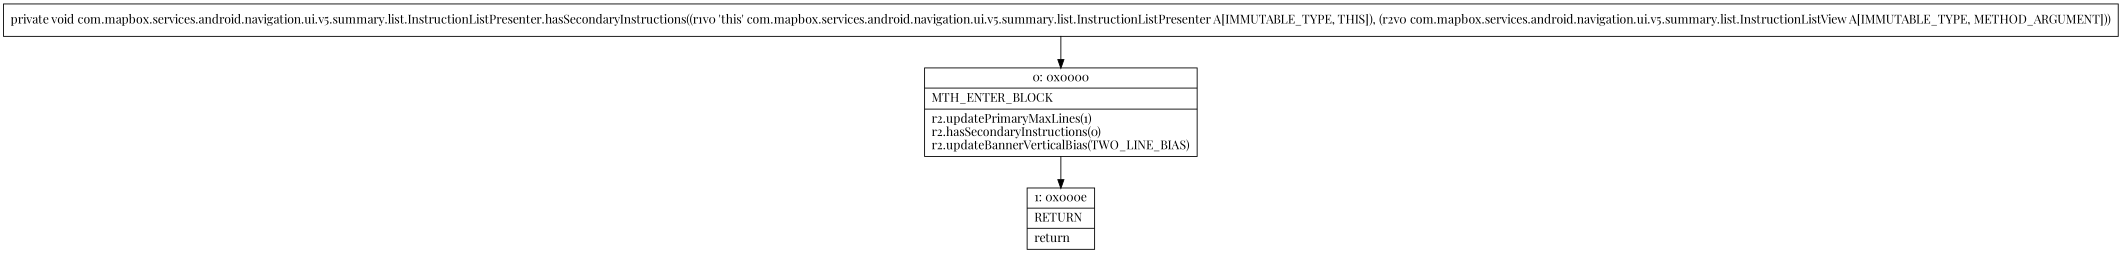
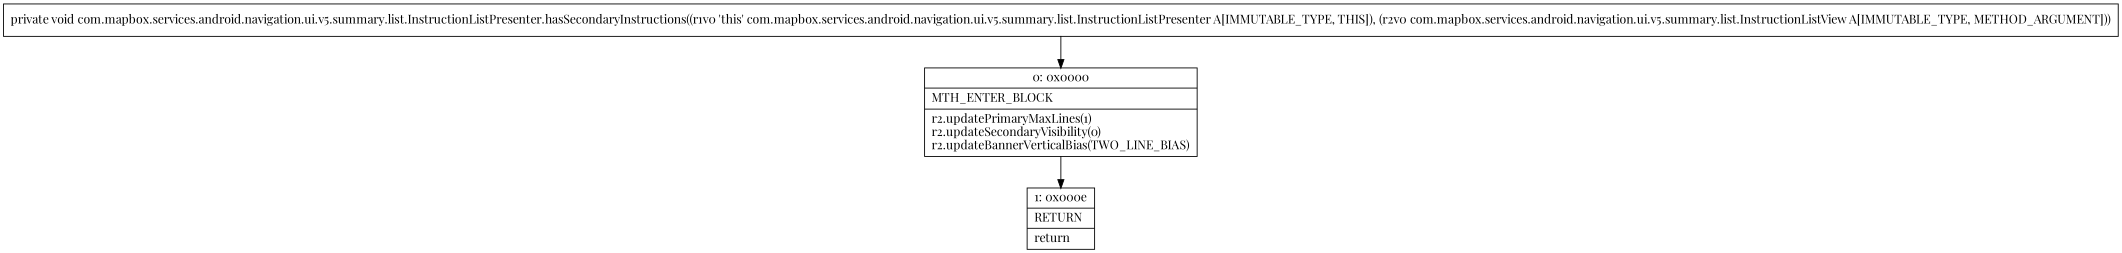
  digraph {
    fontname="Playfair Display"
    node [shape=record fontname="Playfair Display"]
    edge [fontname="Playfair Display"]
-   n1 [label="{0\:\ 0x0000|MTH_ENTER_BLOCK\l|r2.updatePrimaryMaxLines(1)\lr2.hasSecondaryInstructions(0)\lr2.updateBannerVerticalBias(TWO_LINE_BIAS)\l}"]
+   n1 [label="{0\:\ 0x0000|MTH_ENTER_BLOCK\l|r2.updatePrimaryMaxLines(1)\lr2.updateSecondaryVisibility(0)\lr2.updateBannerVerticalBias(TWO_LINE_BIAS)\l}"]
    n2 [label="{1\:\ 0x000e|RETURN\l|return\l}"]
    n3 [label="{private void com.mapbox.services.android.navigation.ui.v5.summary.list.InstructionListPresenter.hasSecondaryInstructions((r1v0 'this' com.mapbox.services.android.navigation.ui.v5.summary.list.InstructionListPresenter A[IMMUTABLE_TYPE, THIS]), (r2v0 com.mapbox.services.android.navigation.ui.v5.summary.list.InstructionListView A[IMMUTABLE_TYPE, METHOD_ARGUMENT])) }"]
    n1 -> n2
    n3 -> n1
  }
